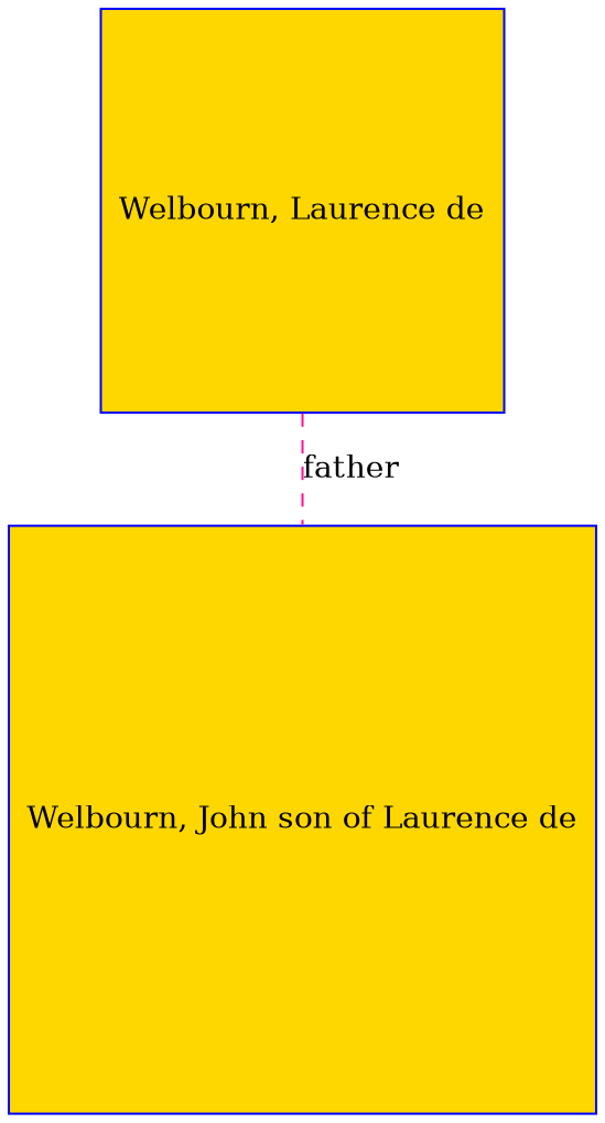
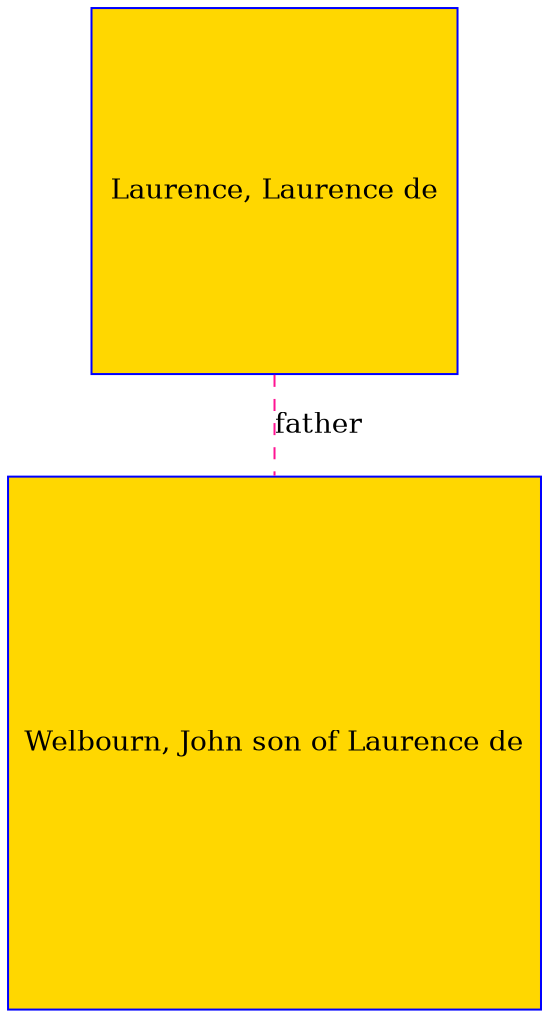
  digraph {
    node [color=blue regular=1 shape=box style=filled fillcolor=gold]
-   n1 [label="Welbourn, Laurence de"]
+   n1 [label="Laurence, Laurence de"]
    n2 [label="Welbourn, John son of Laurence de"]
    n1 -> n2 [arrowsize=0.0 dir=none label=father color=deeppink style=dashed]
  }
